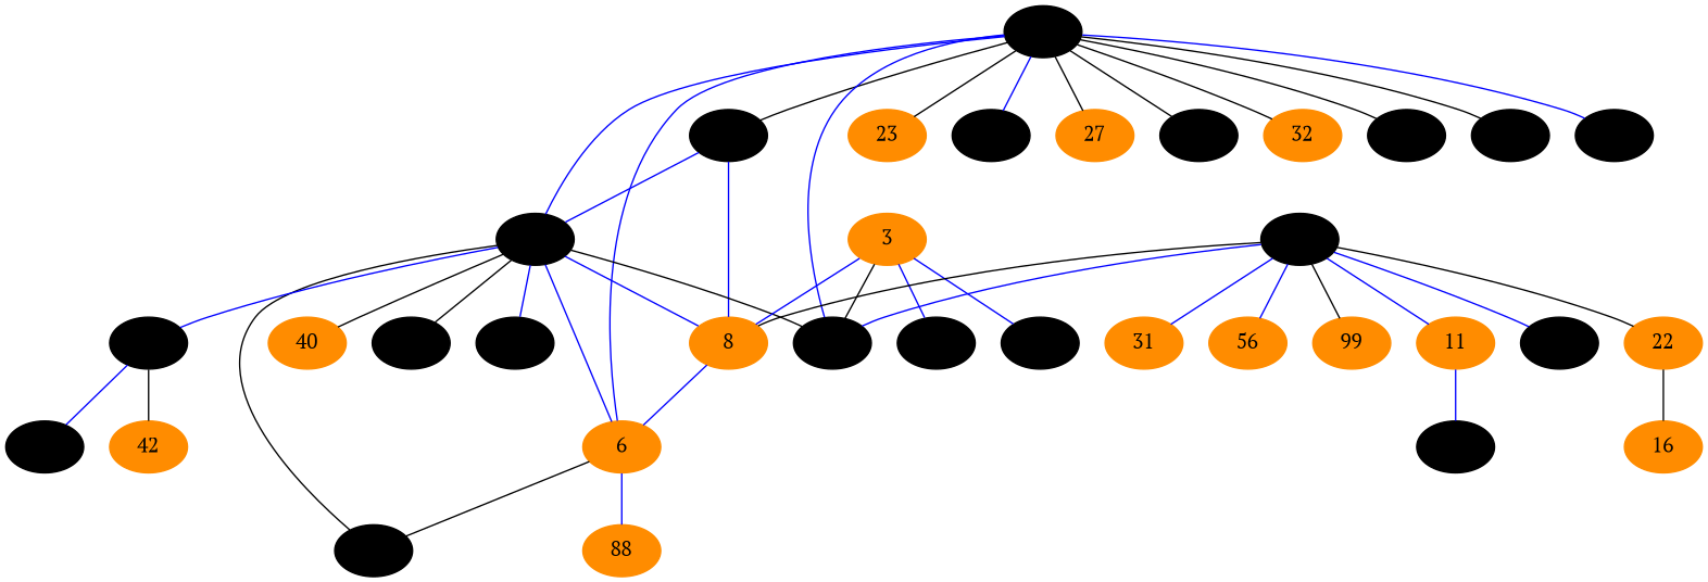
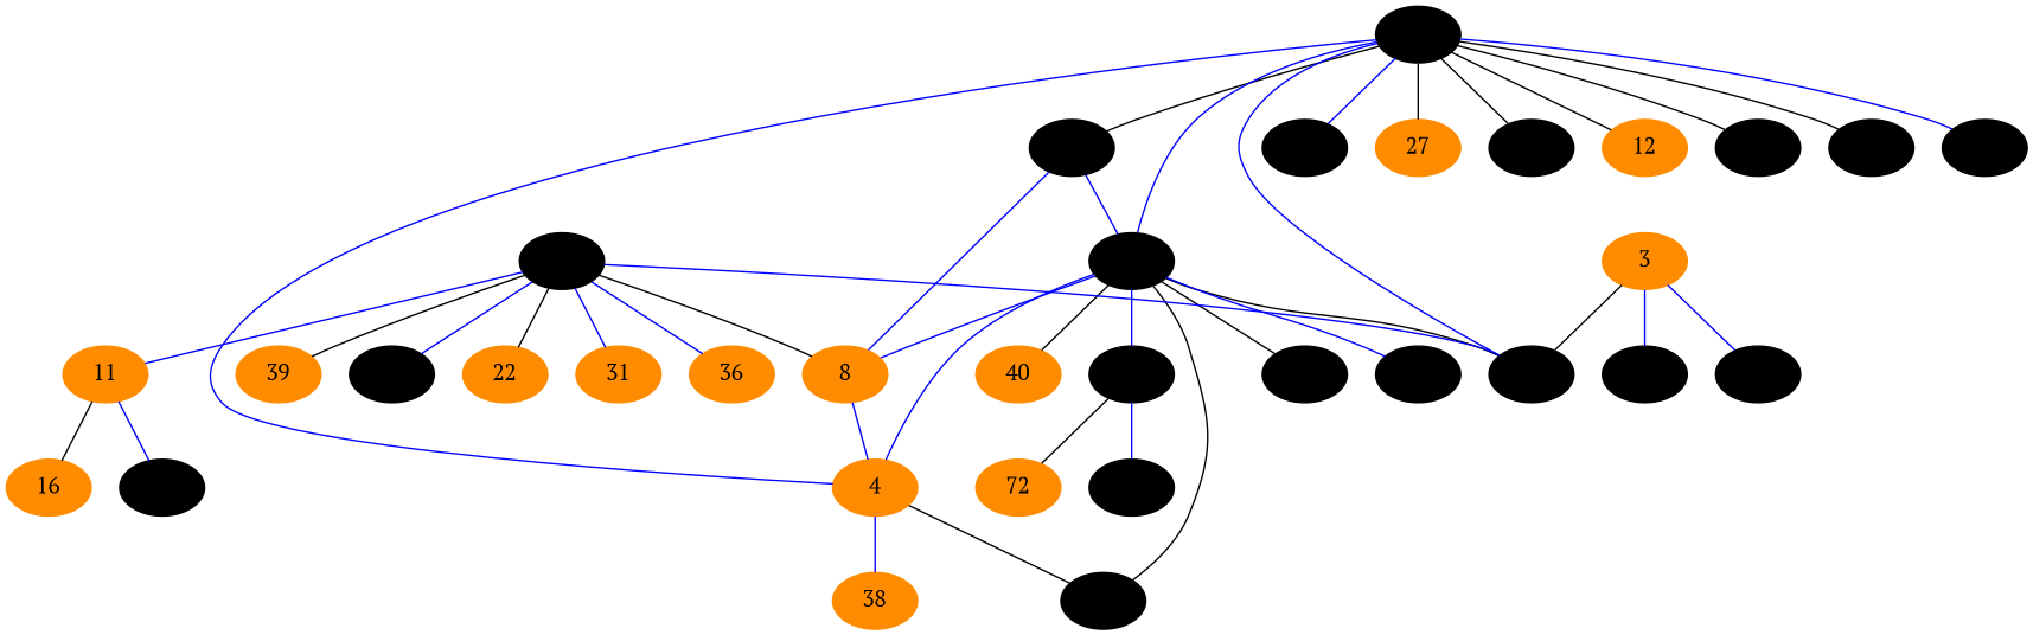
  graph {
    fontname="PT Serif"
    node [color=black fontname="PT Serif" style=filled]
    edge [color=blue fontname="PT Serif"]
    1 [super="+40"]
    2 [super="+26"]
-   4 [color=darkorange super="+20" label=6]
+   4 [color=darkorange super="+20"]
    5 [super="+6"]
    9
-   23 [color=darkorange super="+41"]
    25
    27 [color=darkorange super="+33"]
    30
-   32 [color=darkorange]
+   32 [color=darkorange label=12]
    34
    37
    46
    8 [color=darkorange super="+12"]
    21
-   38 [color=darkorange label=88]
+   38 [color=darkorange]
    14 [super="+45"]
    15
    19 [super="+24"]
    n20 [color=darkorange label=40]
    3 [color=darkorange super="+35"]
    18
    44
    28
-   42 [color=darkorange]
+   42 [color=darkorange label=72]
    7 [super="+10"]
    11 [color=darkorange super="+13"]
    17 [super="+47"]
    22 [color=darkorange]
    31 [color=darkorange]
-   36 [color=darkorange label=56]
-   39 [color=darkorange label=99]
+   36 [color=darkorange]
+   39 [color=darkorange]
    16 [color=darkorange]
    29
    1 -- 2 [color=black]
    1 -- 4
    1 -- 5
    1 -- 9
-   1 -- 23 [color=black]
    1 -- 25
    1 -- 27 [color=black]
    1 -- 30 [color=black]
    1 -- 32 [color=black]
    1 -- 34 [color=black]
    1 -- 37 [color=black]
    1 -- 46
    2 -- 5
    2 -- 8
    4 -- 5
    4 -- 21 [color=black]
    4 -- 38
    5 -- 9 [color=black]
    5 -- 8
    5 -- 21 [color=black]
    5 -- 14 [color=black]
    5 -- 15
    5 -- 19
    5 -- n20 [color=black]
    8 -- 4
    19 -- 28
    19 -- 42 [color=black]
    3 -- 9 [color=black]
-   3 -- 8 [weight=2]
    3 -- 18
    3 -- 44
    7 -- 9
    7 -- 8 [color=black]
    7 -- 11
    7 -- 17
    7 -- 22 [color=black]
    7 -- 31
    7 -- 36
    7 -- 39 [color=black]
-   22 -- 16 [color=black]
+   11 -- 16 [color=black]
    11 -- 29
  }
